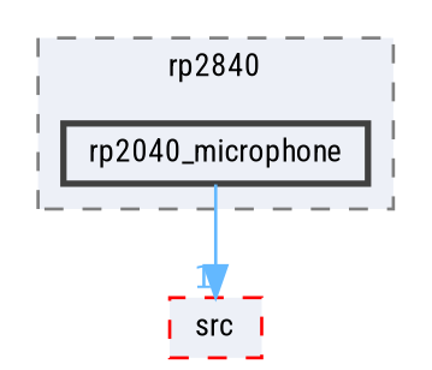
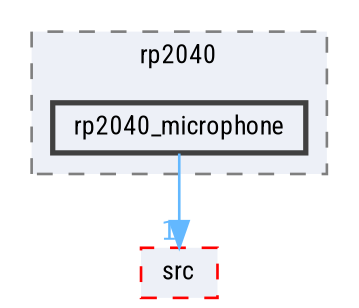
  digraph {
    compound=true
    fontname="Roboto Condensed"
    node [fillcolor="#edf0f7" fontname="Roboto Condensed" fontsize=10 shape=box]
    n1 [color=grey25 height=0.2 label=rp2040_microphone style="filled,bold" width=0.4]
    n2 [color=red height=0.2 label=src style="filled,dashed" width=0.4]
    subgraph cluster_1 {
      bgcolor="#edf0f7"
      fontsize=10
-     label=rp2840
+     label=rp2040
      pencolor=grey50
      style="filled,dashed"
      n1
    }
    n1 -> n2 [color=steelblue1 fontcolor=steelblue1 fontname="Roboto Condensed" fontsize=10 headlabel=1 labeldistance=1.5 labelfontname=Helvetica labelfontsize=10]
  }
